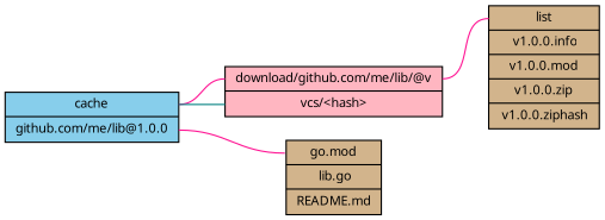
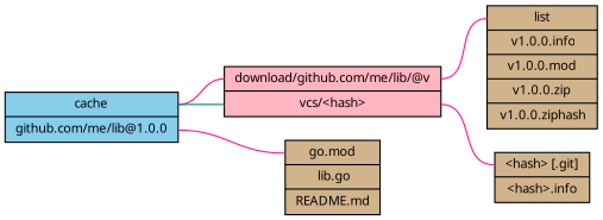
  digraph {
    rankdir=LR
    node [fillcolor=tan fontcolor=black fontname="sans-serif" fontsize=10 shape=record style=filled]
    edge [color=deeppink dir=none fontcolor=black fontname="sans-serif" fontsize=10 headport=f1 tailport=f1]
    n1 [fillcolor=skyblue label="<f1> cache | <f2> github.com/me/lib@1.0.0"]
    n2 [fillcolor=lightpink label="<f1>download/github.com/me/lib/@v | <f2>vcs/\<hash\>"]
    n3 [label="<f1> go.mod | lib.go | README.md"]
    n4 [label="<f1> list | v1.0.0.info | v1.0.0.mod | v1.0.0.zip | v1.0.0.ziphash"]
+   n5 [label="<f1> \<hash\> [.git] | <f2> \<hash\>.info"]
    n1 -> n2
    n1 -> n2 [color=teal headport=f2]
    n1 -> n3 [tailport=f2]
    n2 -> n4
+   n2 -> n5 [tailport=f2]
  }
